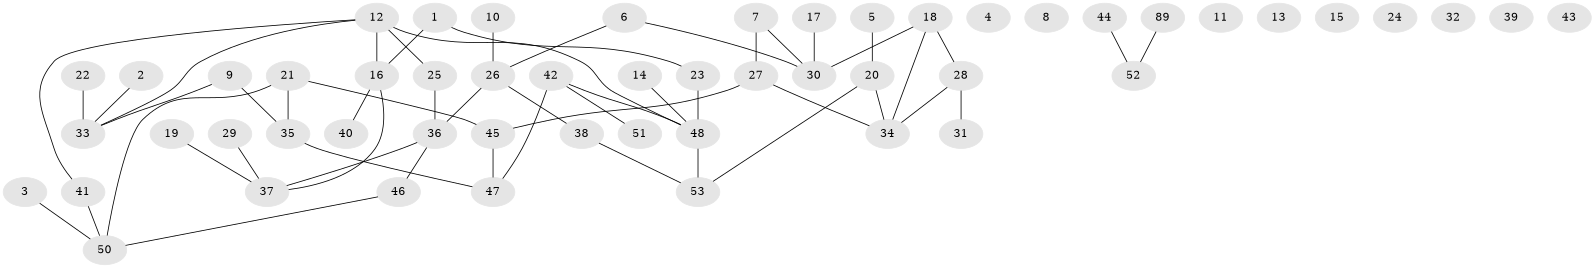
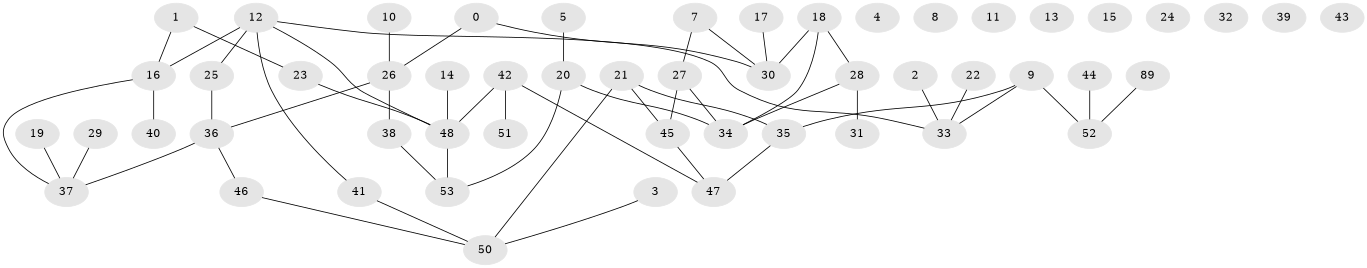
  graph {
    node [color=gray90 style=filled]
    1
    16
    23
    37
    40
    48
    2
    33
    3
    50
    4
    5
    20
    34
    53
-   6
+   6 [label=0]
    26
    30
    36
    38
    7
    27
    45
    8
    9
    35
    52
    47
    10
    11
    12
    25
    41
    13
    14
    15
    17
    18
    28
    31
    19
    21
    22
    24
    46
    29
    32
    39
    42
    51
    43
    44
    n53 [label=89]
    1 -- 16
    1 -- 23
    16 -- 37
    16 -- 40
    23 -- 48
    48 -- 53
    2 -- 33
    3 -- 50
    5 -- 20
    20 -- 34
    20 -- 53
    6 -- 26
    6 -- 30
    26 -- 36
    26 -- 38
    36 -- 37
    36 -- 46
    38 -- 53
    7 -- 30
    7 -- 27
    27 -- 34
    27 -- 45
    45 -- 47
    9 -- 33
    9 -- 35
+   9 -- 52
    35 -- 47
    10 -- 26
    12 -- 16
    12 -- 48
    12 -- 33
    12 -- 25
    12 -- 41
    25 -- 36
    41 -- 50
    14 -- 48
    17 -- 30
    18 -- 34
    18 -- 30
    18 -- 28
    28 -- 34
    28 -- 31
    19 -- 37
    21 -- 50
    21 -- 45
    21 -- 35
    22 -- 33
    46 -- 50
    29 -- 37
    42 -- 48
    42 -- 47
    42 -- 51
    44 -- 52
    n53 -- 52
  }
